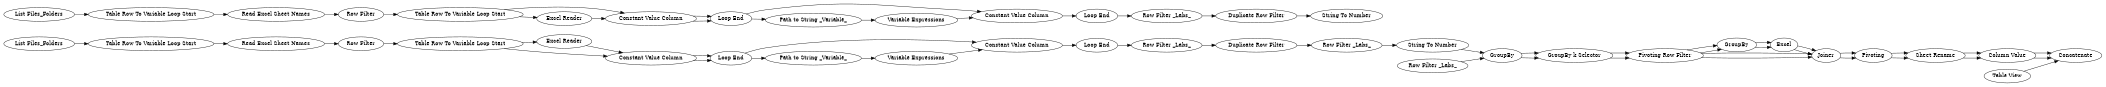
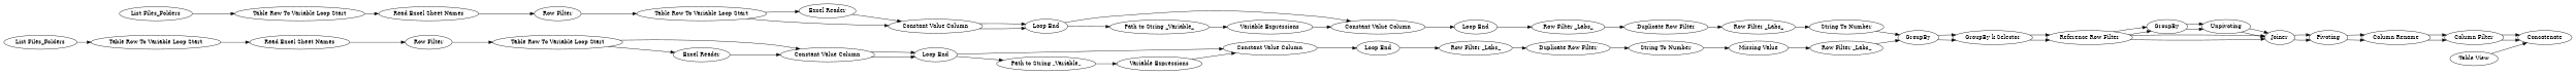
  digraph {
    rankdir=LR
    n1 [label="List Files_Folders"]
    n2 [label="Table Row To Variable Loop Start"]
    n3 [label="Read Excel Sheet Names"]
    n4 [label="List Files_Folders"]
    n5 [label="Table Row To Variable Loop Start"]
    n6 [label="Read Excel Sheet Names"]
    n7 [label="Table Row To Variable Loop Start"]
    n8 [label="Constant Value Column"]
    n9 [label="Excel Reader"]
    n10 [label="Loop End"]
    n11 [label="Row Filter"]
    n12 [label="Constant Value Column"]
    n13 [label="Path to String _Variable_"]
    n14 [label="Loop End"]
    n15 [label="Variable Expressions"]
    n16 [label="Row Filter _Labs_"]
    n17 [label="Duplicate Row Filter"]
    n18 [label="String To Number"]
+   n19 [label="Missing Value"]
    n20 [label="Row Filter _Labs_"]
    n21 [label=GroupBy]
    n22 [label="GroupBy k Selector"]
-   n23 [label="Pivoting Row Filter"]
+   n23 [label="Reference Row Filter"]
    n24 [label=GroupBy]
    n25 [label=Joiner]
-   n26 [label=Excel]
+   n26 [label=Unpivoting]
    n27 [label=Pivoting]
-   n28 [label="Sheet Rename"]
-   n29 [label="Column Value"]
+   n28 [label="Column Rename"]
+   n29 [label="Column Filter"]
    n30 [label=Concatenate]
    n31 [label="Excel Reader"]
    n32 [label="Constant Value Column"]
    n33 [label="Loop End"]
    n34 [label="Row Filter"]
    n35 [label="Table Row To Variable Loop Start"]
    n36 [label="Constant Value Column"]
    n37 [label="Path to String _Variable_"]
    n38 [label="Loop End"]
    n39 [label="Variable Expressions"]
    n40 [label="Row Filter _Labs_"]
    n41 [label="Duplicate Row Filter"]
    n42 [label="Row Filter _Labs_"]
    n43 [label="String To Number"]
    n44 [label="Table View"]
    n1 -> n2
    n2 -> n3
    n3 -> n34
    n4 -> n5
    n5 -> n6
    n6 -> n11
    n7 -> n8
    n7 -> n9
    n8 -> n10
    n8 -> n10
    n9 -> n8
    n10 -> n12
    n10 -> n13
    n11 -> n7
    n12 -> n14
    n13 -> n15
    n14 -> n16
    n15 -> n12
    n16 -> n17
    n17 -> n18
+   n18 -> n19
+   n19 -> n20
    n20 -> n21
    n21 -> n22
    n21 -> n22
    n22 -> n23
    n22 -> n23
    n23 -> n24
    n23 -> n24
    n23 -> n25
    n23 -> n25
    n24 -> n26
    n24 -> n26
    n25 -> n27
    n25 -> n27
    n26 -> n25
    n26 -> n25
    n27 -> n28
    n27 -> n28
    n28 -> n29
    n28 -> n29
    n29 -> n30
    n29 -> n30
    n31 -> n32
    n32 -> n33
    n32 -> n33
    n33 -> n36
    n33 -> n37
    n34 -> n35
    n35 -> n31
    n35 -> n32
    n36 -> n38
    n37 -> n39
    n38 -> n40
    n39 -> n36
    n40 -> n41
    n41 -> n42
    n42 -> n43
    n43 -> n21
    n44 -> n30
  }
